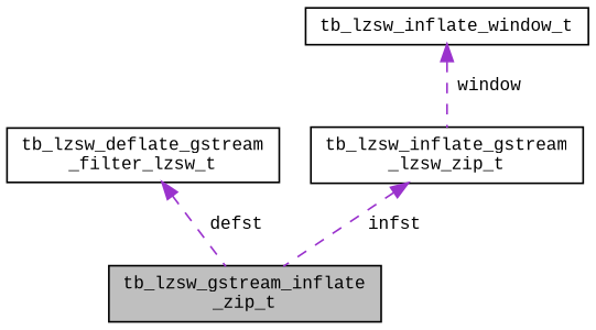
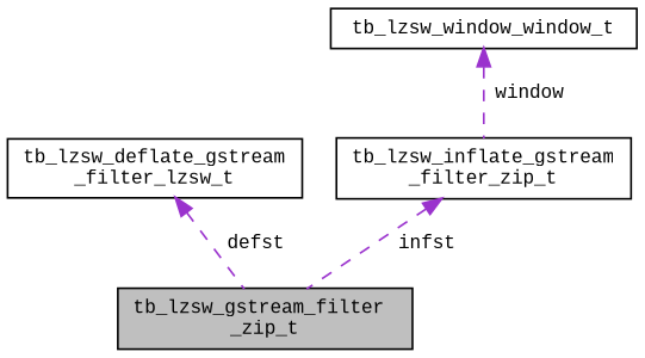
  digraph {
    node [color=black fillcolor=white fontname=CourierNew fontsize=10 shape=record style=filled]
    edge [color=darkorchid3 dir=back fontname=CourierNew fontsize=10 labelfontname=CourierNew labelfontsize=10 style=dashed]
-   n1 [fillcolor=grey75 fontcolor=black height=0.2 label="tb_lzsw_gstream_inflate\l_zip_t" width=0.4]
+   n1 [fillcolor=grey75 fontcolor=black height=0.2 label="tb_lzsw_gstream_filter\l_zip_t" width=0.4]
    n2 [height=0.2 label="tb_lzsw_deflate_gstream\l_filter_lzsw_t" width=0.4]
-   n3 [height=0.2 label="tb_lzsw_inflate_gstream\l_lzsw_zip_t" width=0.4]
-   n4 [height=0.2 label=tb_lzsw_inflate_window_t width=0.4]
+   n3 [height=0.2 label="tb_lzsw_inflate_gstream\l_filter_zip_t" width=0.4]
+   n4 [height=0.2 label=tb_lzsw_window_window_t width=0.4]
    n2 -> n1 [label=" defst"]
    n3 -> n1 [label=" infst"]
    n4 -> n3 [label=" window"]
  }
